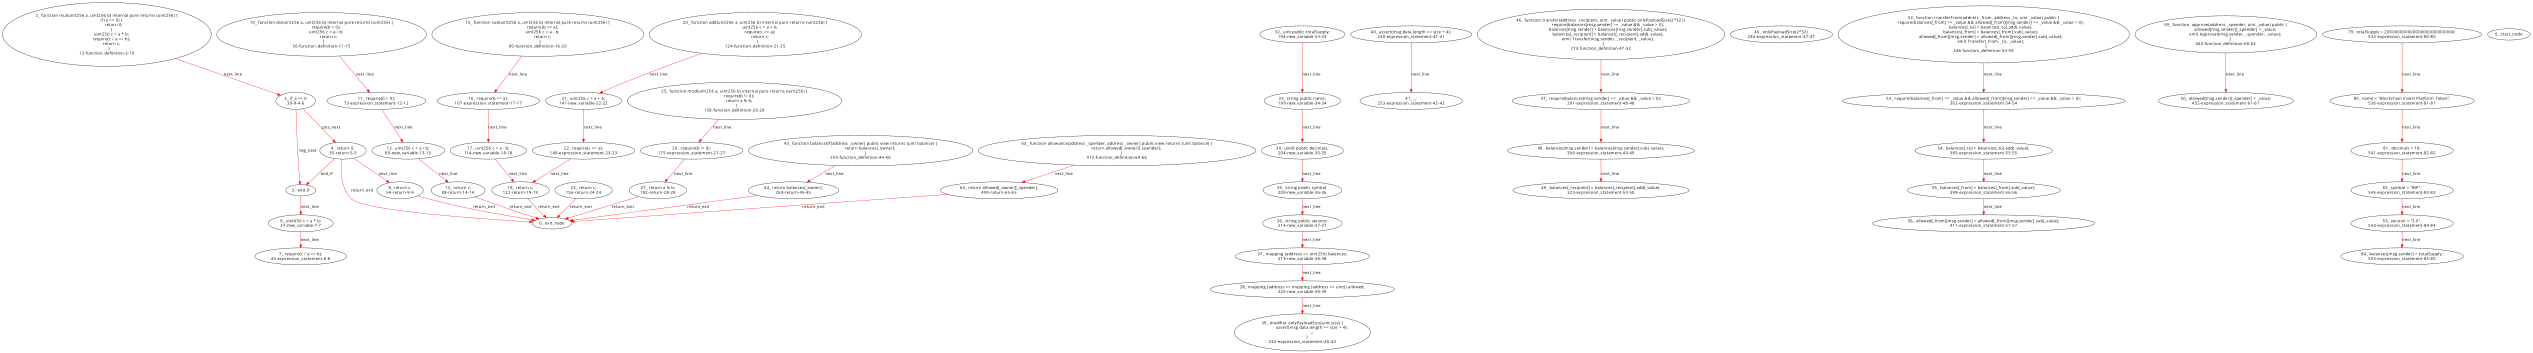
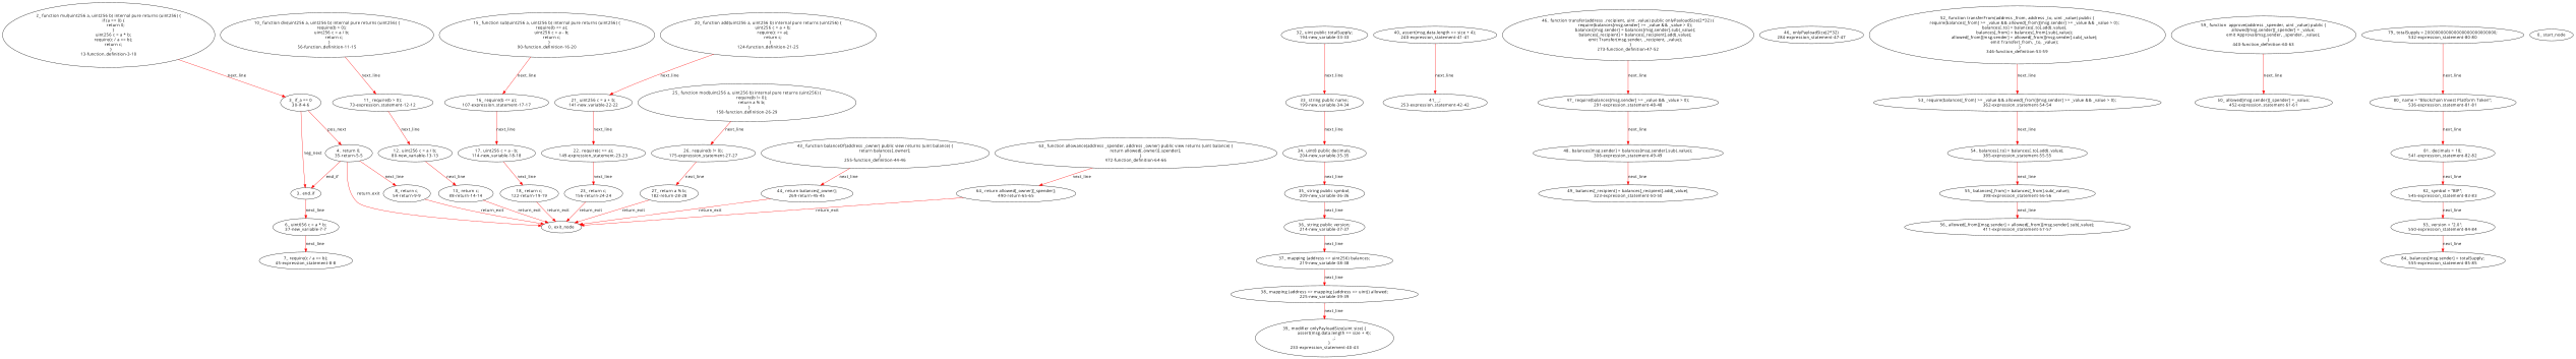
  digraph {
    fontname="Open Sans"
    node [fontname="Open Sans" type_label=expression_statement]
    edge [color=red controlflow_type=next_line edge_type=CFG_edge fontname="Open Sans"]
    n1 [label="2_ function mul(uint256 a, uint256 b) internal pure returns (uint256) {\n        if (a == 0) {\n            return 0;\n        }\n        uint256 c = a * b;\n        require(c / a == b);\n        return c;\n    }\n13-function_definition-3-10" method="mul(uint256 a,uint256 b)" type_label=function_definition]
    n2 [label="3_ if_a == 0\n30-if-4-6" method="mul(uint256 a,uint256 b)" type_label=if]
    n3 [label="3_ end_if" method="mul(uint256 a,uint256 b)" type_label=end_if]
    n4 [label="4_ return 0;\n35-return-5-5" method="mul(uint256 a,uint256 b)" type_label=return]
    n5 [label="6_ uint656 c = a * b;\n37-new_variable-7-7" method="mul(uint256 a,uint256 b)" type_label=new_variable]
    n6 [label="0_ exit_node" type_label=exit]
    n7 [label="8_ return c;\n54-return-9-9" method="mul(uint256 a,uint256 b)" type_label=return]
    n8 [label="7_ require(c / a == b);\n45-expression_statement-8-8" method="mul(uint256 a,uint256 b)"]
    n9 [label="10_ function div(uint256 a, uint256 b) internal pure returns (uint256) {\n        require(b > 0);\n        uint256 c = a / b;\n	    return c;\n    }\n56-function_definition-11-15" method="div(uint256 a,uint256 b)" type_label=function_definition]
    n10 [label="11_ require(b > 0);\n73-expression_statement-12-12" method="div(uint256 a,uint256 b)"]
    n11 [label="12_ uint256 c = a / b;\n80-new_variable-13-13" method="div(uint256 a,uint256 b)" type_label=new_variable]
    n12 [label="13_ return c;\n88-return-14-14" method="div(uint256 a,uint256 b)" type_label=return]
    n13 [label="15_ function sub(uint256 a, uint256 b) internal pure returns (uint256) {\n        require(b <= a);\n        uint256 c = a - b;\n        return c;\n    }\n90-function_definition-16-20" method="sub(uint256 a,uint256 b)" type_label=function_definition]
    n14 [label="16_ require(b <= a);\n107-expression_statement-17-17" method="sub(uint256 a,uint256 b)"]
    n15 [label="17_ uint256 c = a - b;\n114-new_variable-18-18" method="sub(uint256 a,uint256 b)" type_label=new_variable]
    n16 [label="18_ return c;\n122-return-19-19" method="sub(uint256 a,uint256 b)" type_label=return]
    n17 [label="20_ function add(uint256 a, uint256 b) internal pure returns (uint256) {\n        uint256 c = a + b;\n        require(c >= a);\n        return c;\n    }\n124-function_definition-21-25" method="add(uint256 a,uint256 b)" type_label=function_definition]
    n18 [label="21_ uint256 c = a + b;\n141-new_variable-22-22" method="add(uint256 a,uint256 b)" type_label=new_variable]
    n19 [label="22_ require(c >= a);\n149-expression_statement-23-23" method="add(uint256 a,uint256 b)"]
    n20 [label="23_ return c;\n156-return-24-24" method="add(uint256 a,uint256 b)" type_label=return]
    n21 [label="25_ function mod(uint256 a, uint256 b) internal pure returns (uint256) {\n        require(b != 0);\n        return a % b;\n    }\n158-function_definition-26-29" method="mod(uint256 a,uint256 b)" type_label=function_definition]
    n22 [label="26_ require(b != 0);\n175-expression_statement-27-27" method="mod(uint256 a,uint256 b)"]
    n23 [label="27_ return a % b;\n182-return-28-28" method="mod(uint256 a,uint256 b)" type_label=return]
    n24 [label="32_ uint public totalSupply;\n194-new_variable-33-33" type_label=new_variable]
    n25 [label="33_ string public name;\n199-new_variable-34-34" type_label=new_variable]
    n26 [label="34_ uint8 public decimals;\n204-new_variable-35-35" type_label=new_variable]
    n27 [label="35_ string public symbol;\n209-new_variable-36-36" type_label=new_variable]
    n28 [label="36_ string public version;\n214-new_variable-37-37" type_label=new_variable]
    n29 [label="37_ mapping (address => uint256) balances;\n219-new_variable-38-38" type_label=new_variable]
    n30 [label="38_ mapping (address => mapping (address => uint)) allowed;\n225-new_variable-39-39" type_label=new_variable]
    n31 [label="39_ modifier onlyPayloadSize(uint size) {\n		assert(msg.data.length == size + 4);\n		_;\n	}\n233-expression_statement-40-43"]
    n32 [label="40_ assert(msg.data.length == size + 4);\n240-expression_statement-41-41"]
    n33 [label="41_ _;\n253-expression_statement-42-42"]
    n34 [label="43_ function balanceOf(address _owner) public view returns (uint balance) {\n		return balances[_owner];\n	}\n255-function_definition-44-46" method="balanceOf(address _owner)" type_label=function_definition]
    n35 [label="44_ return balances[_owner];\n269-return-45-45" method="balanceOf(address _owner)" type_label=return]
    n36 [label="46_ function transfer(address _recipient, uint _value) public onlyPayloadSize(2*32) {\n	    require(balances[msg.sender] >= _value && _value > 0);\n	    balances[msg.sender] = balances[msg.sender].sub(_value);\n	    balances[_recipient] = balances[_recipient].add(_value);\n	    emit Transfer(msg.sender, _recipient, _value);\n    }\n273-function_definition-47-52" method="transfer(address _recipient,uint _value)" type_label=function_definition]
    n37 [label="47_ require(balances[msg.sender] >= _value && _value > 0);\n291-expression_statement-48-48" method="transfer(address _recipient,uint _value)"]
    n38 [label="48_ balances[msg.sender] = balances[msg.sender].sub(_value);\n306-expression_statement-49-49" method="transfer(address _recipient,uint _value)"]
    n39 [label="46_ onlyPayloadSize(2*32)\n284-expression_statement-47-47" method="transfer(address _recipient,uint _value)"]
    n40 [label="49_ balances[_recipient] = balances[_recipient].add(_value);\n323-expression_statement-50-50" method="transfer(address _recipient,uint _value)"]
    n41 [label="52_ function transferFrom(address _from, address _to, uint _value) public {\n	    require(balances[_from] >= _value && allowed[_from][msg.sender] >= _value && _value > 0);\n            balances[_to] = balances[_to].add(_value);\n            balances[_from] = balances[_from].sub(_value);\n            allowed[_from][msg.sender] = allowed[_from][msg.sender].sub(_value);\n            emit Transfer(_from, _to, _value);\n    }\n346-function_definition-53-59" method="transferFrom(address _from,address _to,uint _value)" type_label=function_definition]
    n42 [label="53_ require(balances[_from] >= _value && allowed[_from][msg.sender] >= _value && _value > 0);\n362-expression_statement-54-54" method="transferFrom(address _from,address _to,uint _value)"]
    n43 [label="54_ balances[_to] = balances[_to].add(_value);\n385-expression_statement-55-55" method="transferFrom(address _from,address _to,uint _value)"]
    n44 [label="55_ balances[_from] = balances[_from].sub(_value);\n398-expression_statement-56-56" method="transferFrom(address _from,address _to,uint _value)"]
    n45 [label="56_ allowed[_from][msg.sender] = allowed[_from][msg.sender].sub(_value);\n411-expression_statement-57-57" method="transferFrom(address _from,address _to,uint _value)"]
    n46 [label="59_ function  approve(address _spender, uint _value) public {\n		allowed[msg.sender][_spender] = _value;\n		emit Approval(msg.sender, _spender, _value);\n	}\n440-function_definition-60-63" method="approve(address _spender,uint _value)" type_label=function_definition]
    n47 [label="60_ allowed[msg.sender][_spender] = _value;\n452-expression_statement-61-61" method="approve(address _spender,uint _value)"]
    n48 [label="63_ function allowance(address _spender, address _owner) public view returns (uint balance) {\n		return allowed[_owner][_spender];\n	}\n472-function_definition-64-66" method="allowance(address _spender,address _owner)" type_label=function_definition]
    n49 [label="64_ return allowed[_owner][_spender];\n490-return-65-65" method="allowance(address _spender,address _owner)" type_label=return]
    n50 [label="79_ totalSupply = 200000000000000000000000000;\n532-expression_statement-80-80"]
    n51 [label="80_ name = \"Blockchain Invest Platform Token\";\n536-expression_statement-81-81"]
    n52 [label="81_ decimals = 18;\n541-expression_statement-82-82"]
    n53 [label="82_ symbol = \"BIP\";\n545-expression_statement-83-83"]
    n54 [label="83_ version = \"2.0\";\n550-expression_statement-84-84"]
    n55 [label="84_ balances[msg.sender] = totalSupply;\n555-expression_statement-85-85"]
    n56 [label="0_ start_node" type_label=start]
    n1 -> n2 [label=next_line]
    n2 -> n3 [controlflow_type=neg_next label=neg_next]
    n2 -> n4 [controlflow_type=pos_next label=pos_next]
    n3 -> n5 [label=next_line]
    n4 -> n3 [controlflow_type=end_if label=end_if]
    n4 -> n6 [controlflow_type=return_exit label=return_exit]
    n4 -> n7 [label=next_line]
    n5 -> n8 [label=next_line]
    n7 -> n6 [controlflow_type=return_exit label=return_exit]
    n9 -> n10 [label=next_line]
    n10 -> n11 [label=next_line]
    n11 -> n12 [label=next_line]
    n12 -> n6 [controlflow_type=return_exit label=return_exit]
    n13 -> n14 [label=next_line]
    n14 -> n15 [label=next_line]
    n15 -> n16 [label=next_line]
    n16 -> n6 [controlflow_type=return_exit label=return_exit]
    n17 -> n18 [label=next_line]
    n18 -> n19 [label=next_line]
-   n19 -> n16 [label=next_line]
+   n19 -> n20 [label=next_line]
    n20 -> n6 [controlflow_type=return_exit label=return_exit]
    n21 -> n22 [label=next_line]
    n22 -> n23 [label=next_line]
    n23 -> n6 [controlflow_type=return_exit label=return_exit]
    n24 -> n25 [label=next_line]
    n25 -> n26 [label=next_line]
    n26 -> n27 [label=next_line]
    n27 -> n28 [label=next_line]
    n28 -> n29 [label=next_line]
    n29 -> n30 [label=next_line]
    n30 -> n31 [label=next_line]
    n32 -> n33 [label=next_line]
    n34 -> n35 [label=next_line]
    n35 -> n6 [controlflow_type=return_exit label=return_exit]
    n36 -> n37 [label=next_line]
    n37 -> n38 [label=next_line]
    n38 -> n40 [label=next_line]
    n41 -> n42 [label=next_line]
    n42 -> n43 [label=next_line]
    n43 -> n44 [label=next_line]
    n44 -> n45 [label=next_line]
    n46 -> n47 [label=next_line]
    n48 -> n49 [label=next_line]
    n49 -> n6 [controlflow_type=return_exit label=return_exit]
    n50 -> n51 [label=next_line]
    n51 -> n52 [label=next_line]
    n52 -> n53 [label=next_line]
    n53 -> n54 [label=next_line]
    n54 -> n55 [label=next_line]
  }
